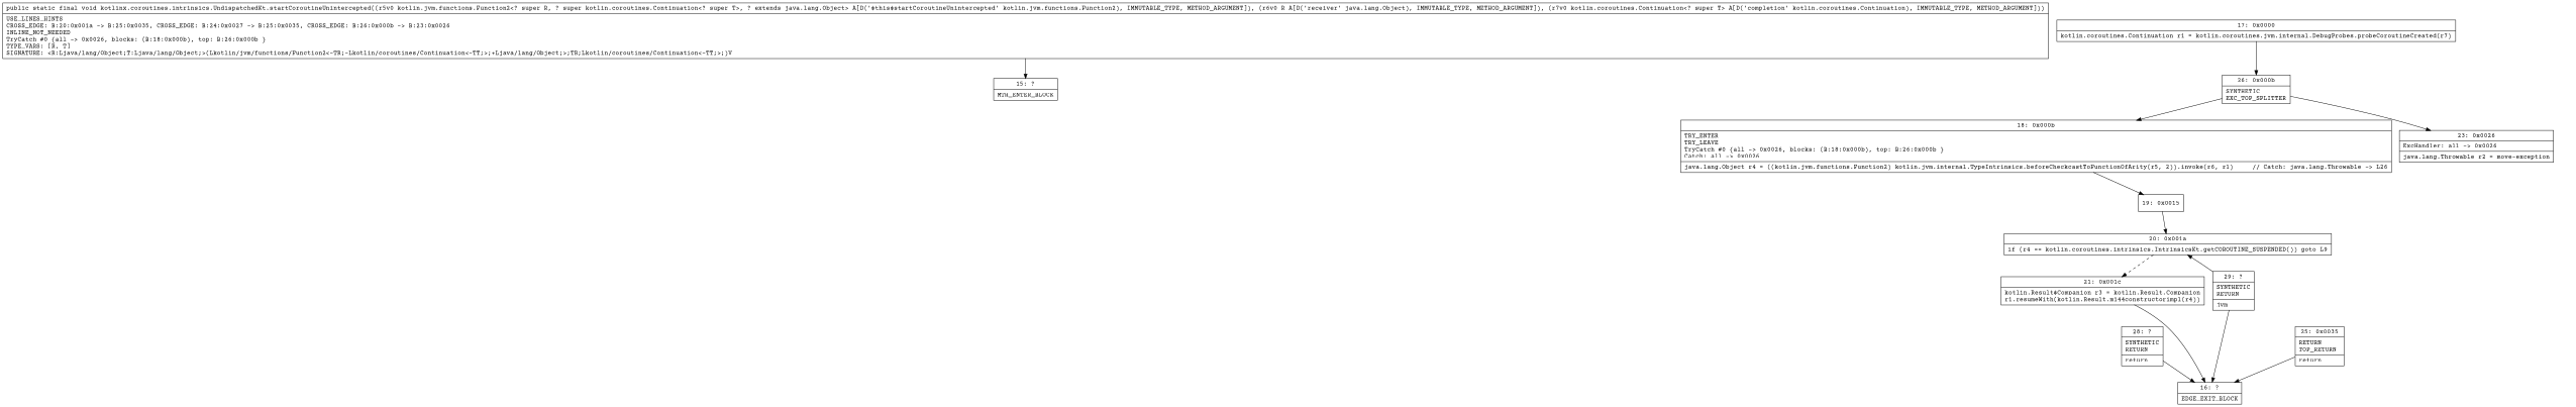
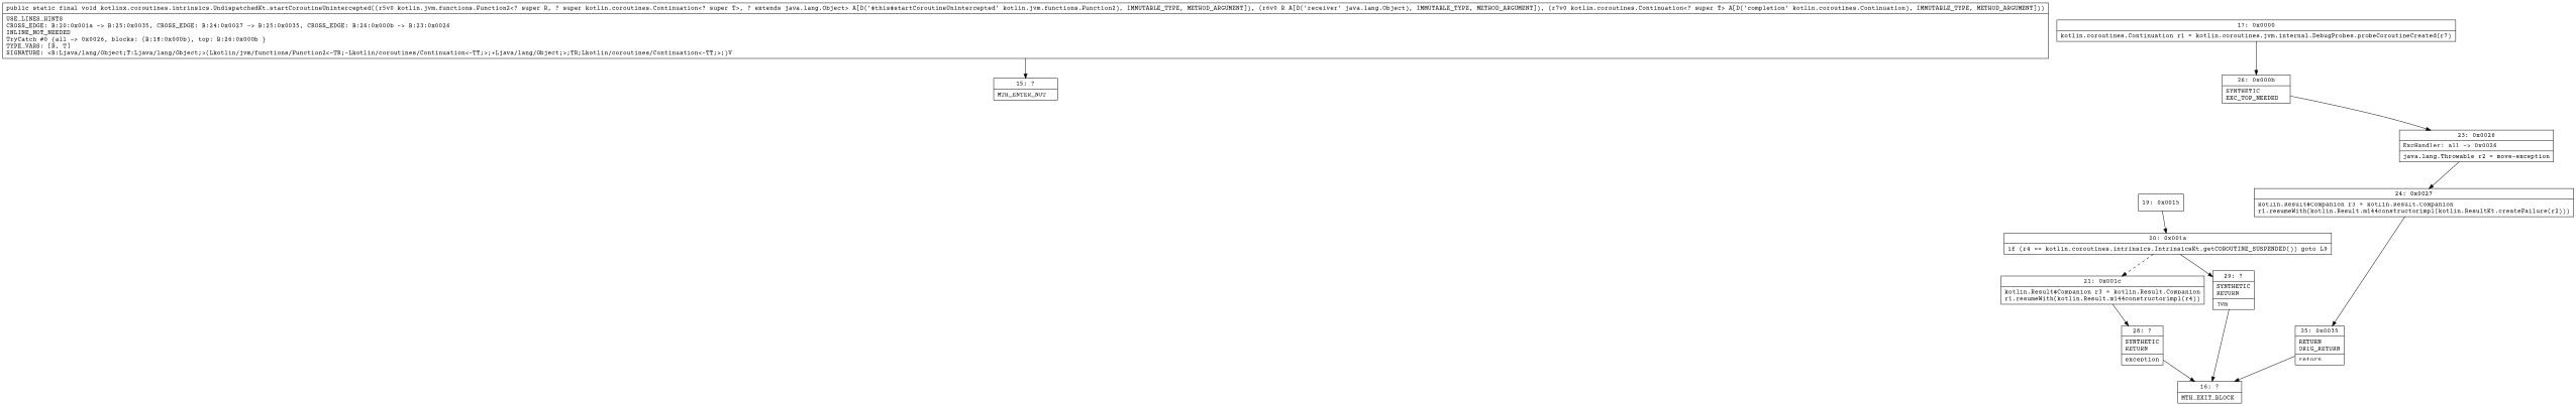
  digraph {
    fontname="Courier Prime"
    node [fontname="Courier Prime" shape=record]
    edge [fontname="Courier Prime"]
-   n1 [label="{15\:\ ?|MTH_ENTER_BLOCK\l}"]
+   n1 [label="{15\:\ ?|MTH_ENTER_NOT\l}"]
    n2 [label="{17\:\ 0x0000|kotlin.coroutines.Continuation r1 = kotlin.coroutines.jvm.internal.DebugProbes.probeCoroutineCreated(r7)\l}"]
-   n3 [label="{26\:\ 0x000b|SYNTHETIC\lEXC_TOP_SPLITTER\l}"]
-   n4 [label="{18\:\ 0x000b|TRY_ENTER\lTRY_LEAVE\lTryCatch #0 \{all \-\> 0x0026, blocks: (B:18:0x000b), top: B:26:0x000b \}\lCatch: all \-\> 0x0026\l|java.lang.Object r4 = ((kotlin.jvm.functions.Function2) kotlin.jvm.internal.TypeIntrinsics.beforeCheckcastToFunctionOfArity(r5, 2)).invoke(r6, r1)     \/\/ Catch: java.lang.Throwable \-\> L26\l}"]
+   n3 [label="{26\:\ 0x000b|SYNTHETIC\lEXC_TOP_NEEDED\l}"]
    n5 [label="{23\:\ 0x0026|ExcHandler: all \-\> 0x0026\l|java.lang.Throwable r2 = move\-exception\l}"]
    n6 [label="{19\:\ 0x0015}"]
+   n7 [label="{24\:\ 0x0027|kotlin.Result$Companion r3 = kotlin.Result.Companion\lr1.resumeWith(kotlin.Result.m144constructorimpl(kotlin.ResultKt.createFailure(r2)))\l}"]
    n8 [label="{20\:\ 0x001a|if (r4 == kotlin.coroutines.intrinsics.IntrinsicsKt.getCOROUTINE_SUSPENDED()) goto L9\l}"]
    n9 [label="{21\:\ 0x001c|kotlin.Result$Companion r3 = kotlin.Result.Companion\lr1.resumeWith(kotlin.Result.m144constructorimpl(r4))\l}"]
    n10 [label="{29\:\ ?|SYNTHETIC\lRETURN\l|jvm\l}"]
-   n11 [label="{28\:\ ?|SYNTHETIC\lRETURN\l|return\l}"]
-   n12 [label="{16\:\ ?|EDGE_EXIT_BLOCK\l}"]
-   n13 [label="{25\:\ 0x0035|RETURN\lTOP_RETURN\l|return\l}"]
+   n11 [label="{28\:\ ?|SYNTHETIC\lRETURN\l|exception\l}"]
+   n12 [label="{16\:\ ?|MTH_EXIT_BLOCK\l}"]
+   n13 [label="{25\:\ 0x0035|RETURN\lORIG_RETURN\l|return\l}"]
    n14 [label="{public static final void kotlinx.coroutines.intrinsics.UndispatchedKt.startCoroutineUnintercepted((r5v0 kotlin.jvm.functions.Function2\<? super R, ? super kotlin.coroutines.Continuation\<? super T\>, ? extends java.lang.Object\> A[D('$this$startCoroutineUnintercepted' kotlin.jvm.functions.Function2), IMMUTABLE_TYPE, METHOD_ARGUMENT]), (r6v0 R A[D('receiver' java.lang.Object), IMMUTABLE_TYPE, METHOD_ARGUMENT]), (r7v0 kotlin.coroutines.Continuation\<? super T\> A[D('completion' kotlin.coroutines.Continuation), IMMUTABLE_TYPE, METHOD_ARGUMENT]))  | USE_LINES_HINTS\lCROSS_EDGE: B:20:0x001a \-\> B:25:0x0035, CROSS_EDGE: B:24:0x0027 \-\> B:25:0x0035, CROSS_EDGE: B:26:0x000b \-\> B:23:0x0026\lINLINE_NOT_NEEDED\lTryCatch #0 \{all \-\> 0x0026, blocks: (B:18:0x000b), top: B:26:0x000b \}\lTYPE_VARS: [R, T]\lSIGNATURE: \<R:Ljava\/lang\/Object;T:Ljava\/lang\/Object;\>(Lkotlin\/jvm\/functions\/Function2\<\-TR;\-Lkotlin\/coroutines\/Continuation\<\-TT;\>;+Ljava\/lang\/Object;\>;TR;Lkotlin\/coroutines\/Continuation\<\-TT;\>;)V\l}"]
    n2 -> n3
-   n3 -> n4
    n3 -> n5
-   n4 -> n6
+   n5 -> n7
    n6 -> n8
+   n7 -> n13
    n8 -> n9 [style=dashed]
-   n10 -> n8
-   n9 -> n12
+   n8 -> n10
+   n9 -> n11
    n10 -> n12
    n11 -> n12
    n13 -> n12
    n14 -> n1
  }
